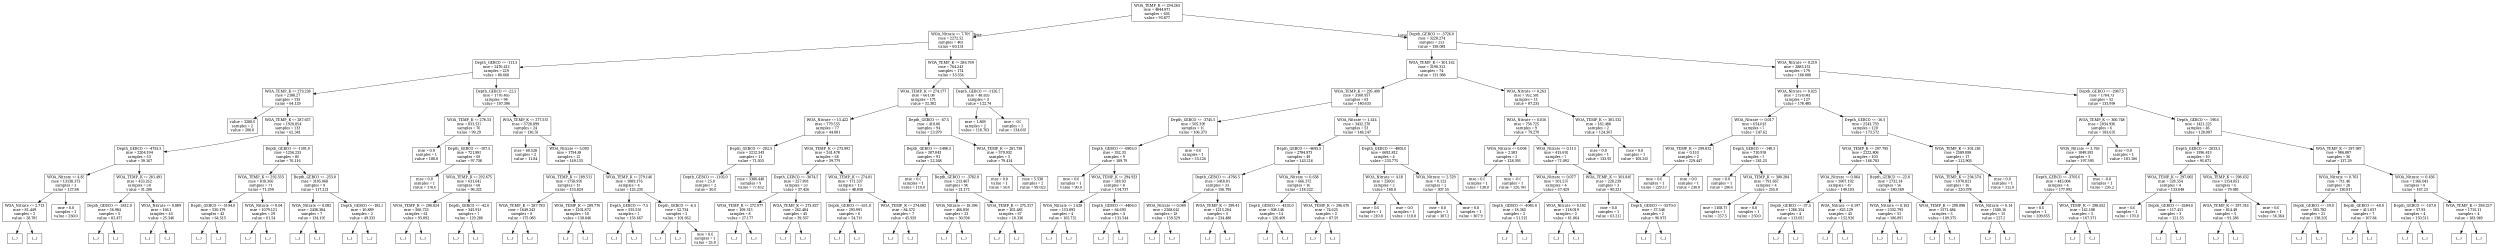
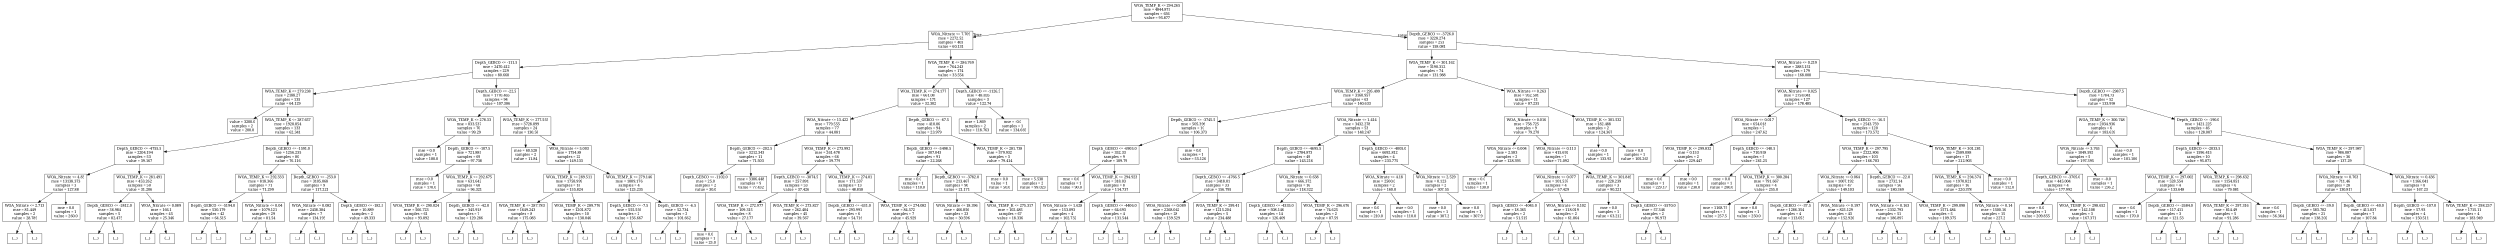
  digraph {
    fontname="Noto Serif"
    node [fontname="Noto Serif" shape=box]
    edge [fontname="Noto Serif"]
    n1 [label="WOA_TEMP_K <= 294.265\nmse = 4844.875\nsamples = 656\nvalue = 95.877"]
    n2 [label="WOA_Nitrate <= 7.709\nmse = 2272.52\nsamples = 403\nvalue = 60.131"]
    n3 [label="Depth_GEBCO <= -3726.0\nmse = 3228.274\nsamples = 253\nvalue = 158.081"]
    n4 [label="Depth_GEBCO <= -111.5\nmse = 2470.412\nsamples = 229\nvalue = 80.668"]
    n5 [label="WOA_TEMP_K <= 286.769\nmse = 764.243\nsamples = 174\nvalue = 33.554"]
    n6 [label="WOA_TEMP_K <= 301.162\nmse = 3190.312\nsamples = 74\nvalue = 131.988"]
    n7 [label="WOA_Nitrate <= 0.219\nmse = 2885.151\nsamples = 179\nvalue = 168.008"]
    n8 [label="WOA_TEMP_K <= 279.238\nmse = 2188.27\nsamples = 135\nvalue = 64.129"]
    n9 [label="Depth_GEBCO <= -22.5\nmse = 1770.465\nsamples = 94\nvalue = 107.386"]
    n10 [label="WOA_TEMP_K <= 274.177\nmse = 661.08\nsamples = 171\nvalue = 32.302"]
    n11 [label="Depth_GEBCO <= -1126.5\nmse = 48.835\nsamples = 3\nvalue = 122.74"]
    n12 [label="value = 3200.0\nsamples = 2\nvalue = 200.0"]
    n13 [label="WOA_TEMP_K <= 287.657\nmse = 1928.854\nsamples = 133\nvalue = 62.341"]
    n14 [label="WOA_TEMP_K <= 278.33\nmse = 833.537\nsamples = 70\nvalue = 99.29"]
    n15 [label="WOA_TEMP_K <= 277.555\nmse = 3728.899\nsamples = 24\nvalue = 130.58"]
    n16 [label="Depth_GEBCO <= -4755.5\nmse = 2204.194\nsamples = 53\nvalue = 39.167"]
    n17 [label="Depth_GEBCO <= -1591.0\nmse = 1256.235\nsamples = 80\nvalue = 76.116"]
    n18 [label="WOA_Nitrate <= 4.83\nmse = 13138.373\nsamples = 3\nvalue = 127.88"]
    n19 [label="WOA_TEMP_K <= 281.491\nmse = 453.262\nsamples = 50\nvalue = 31.206"]
    n20 [label="WOA_TEMP_K <= 292.333\nmse = 818.366\nsamples = 71\nvalue = 71.299"]
    n21 [label="Depth_GEBCO <= -253.0\nmse = 3105.068\nsamples = 9\nvalue = 117.221"]
    n22 [label="WOA_Nitrate <= 2.713\nmse = 81.449\nsamples = 2\nvalue = 28.789"]
    n23 [label="mse = 0.0\nsamples = 1\nvalue = 260.0"]
    n24 [label="Depth_GEBCO <= -2412.0\nmse = 36.984\nsamples = 5\nvalue = 82.475"]
    n25 [label="WOA_Nitrate <= 0.089\nmse = 166.1\nsamples = 45\nvalue = 25.346"]
    n26 [label="(...)"]
    n27 [label="(...)"]
    n28 [label="(...)"]
    n29 [label="(...)"]
    n30 [label="(...)"]
    n31 [label="(...)"]
    n32 [label="Depth_GEBCO <= -5194.0\nmse = 530.179\nsamples = 42\nvalue = 64.515"]
    n33 [label="WOA_Nitrate <= 0.04\nmse = 1079.121\nsamples = 29\nvalue = 81.54"]
    n34 [label="WOA_Nitrate <= 0.082\nmse = 2438.384\nsamples = 7\nvalue = 134.193"]
    n35 [label="Depth_GEBCO <= -182.5\nmse = 10.889\nsamples = 2\nvalue = 49.333"]
    n36 [label="(...)"]
    n37 [label="(...)"]
    n38 [label="(...)"]
    n39 [label="(...)"]
    n40 [label="(...)"]
    n41 [label="(...)"]
    n42 [label="(...)"]
    n43 [label="(...)"]
    n44 [label="mse = 0.0\nsamples = 1\nvalue = 180.0"]
    n45 [label="Depth_GEBCO <= -107.5\nmse = 721.885\nsamples = 69\nvalue = 97.738"]
    n46 [label="mse = 60.528\nsamples = 2\nvalue = 11.84"]
    n47 [label="WOA_Nitrate <= 5.003\nmse = 1754.88\nsamples = 22\nvalue = 149.133"]
    n48 [label="mse = 0.0\nsamples = 1\nvalue = 170.0"]
    n49 [label="WOA_TEMP_K <= 292.675\nmse = 631.642\nsamples = 68\nvalue = 96.321"]
    n50 [label="WOA_TEMP_K <= 290.024\nmse = 566.723\nsamples = 61\nvalue = 93.892"]
    n51 [label="Depth_GEBCO <= -42.0\nmse = 345.918\nsamples = 7\nvalue = 129.286"]
    n52 [label="(...)"]
    n53 [label="(...)"]
    n54 [label="(...)"]
    n55 [label="(...)"]
    n56 [label="WOA_TEMP_K <= 289.511\nmse = 1758.999\nsamples = 18\nvalue = 155.824"]
    n57 [label="WOA_TEMP_K <= 279.146\nmse = 1009.176\nsamples = 4\nvalue = 125.235"]
    n58 [label="WOA_TEMP_K <= 287.783\nmse = 1649.243\nsamples = 8\nvalue = 175.083"]
    n59 [label="WOA_TEMP_K <= 289.776\nmse = 1201.872\nsamples = 10\nvalue = 138.046"]
    n60 [label="Depth_GEBCO <= -7.5\nmse = 555.556\nsamples = 2\nvalue = 156.667"]
    n61 [label="Depth_GEBCO <= -6.5\nmse = 52.734\nsamples = 2\nvalue = 101.662"]
    n62 [label="(...)"]
    n63 [label="(...)"]
    n64 [label="(...)"]
    n65 [label="(...)"]
    n66 [label="(...)"]
    n67 [label="(...)"]
    n68 [label="(...)"]
    n69 [label="(...)"]
    n70 [label="WOA_Nitrate <= 13.422\nmse = 779.555\nsamples = 77\nvalue = 44.081"]
    n71 [label="Depth_GEBCO <= -67.5\nmse = 410.06\nsamples = 94\nvalue = 23.979"]
    n72 [label="mse = 1.869\nsamples = 2\nvalue = 118.763"]
    n73 [label="mse = -0.0\nsamples = 1\nvalue = 134.669"]
    n74 [label="Depth_GEBCO <= -202.5\nmse = 3212.343\nsamples = 11\nvalue = 71.503"]
    n75 [label="WOA_TEMP_K <= 273.992\nmse = 261.478\nsamples = 66\nvalue = 39.779"]
    n76 [label="Depth_GEBCO <= -5498.5\nmse = 307.043\nsamples = 91\nvalue = 22.268"]
    n77 [label="WOA_TEMP_K <= 281.738\nmse = 579.932\nsamples = 3\nvalue = 79.414"]
    n78 [label="Depth_GEBCO <= -1102.0\nmse = 25.0\nsamples = 2\nvalue = 30.0"]
    n79 [label="mse = 3386.448\nsamples = 9\nvalue = 77.432"]
    n80 [label="Depth_GEBCO <= -3074.5\nmse = 257.891\nsamples = 53\nvalue = 37.426"]
    n81 [label="WOA_TEMP_K <= 274.01\nmse = 171.537\nsamples = 13\nvalue = 48.858"]
    n82 [label="mse = 0.0\nsamples = 1\nvalue = 25.0"]
    n83 [label="WOA_TEMP_K <= 272.977\nmse = 109.315\nsamples = 8\nvalue = 27.177"]
    n84 [label="WOA_TEMP_K <= 273.827\nmse = 262.404\nsamples = 45\nvalue = 39.567"]
    n85 [label="Depth_GEBCO <= -631.0\nmse = 293.991\nsamples = 6\nvalue = 54.716"]
    n86 [label="WOA_TEMP_K <= 274.082\nmse = 84.572\nsamples = 7\nvalue = 45.929"]
    n87 [label="(...)"]
    n88 [label="(...)"]
    n89 [label="(...)"]
    n90 [label="(...)"]
    n91 [label="(...)"]
    n92 [label="(...)"]
    n93 [label="(...)"]
    n94 [label="(...)"]
    n95 [label="mse = 0.0\nsamples = 1\nvalue = 110.0"]
    n96 [label="Depth_GEBCO <= -3782.0\nmse = 213.467\nsamples = 90\nvalue = 21.171"]
    n97 [label="mse = 0.0\nvalue = 1\nvalue = 50.0"]
    n98 [label="mse = 5.538\nsamples = 2\nvalue = 99.023"]
    n99 [label="WOA_Nitrate <= 18.396\nmse = 466.856\nsamples = 23\nvalue = 30.596"]
    n100 [label="WOA_TEMP_K <= 275.317\nmse = 102.485\nsamples = 67\nvalue = 18.336"]
    n101 [label="(...)"]
    n102 [label="(...)"]
    n103 [label="(...)"]
    n104 [label="(...)"]
    n105 [label="WOA_TEMP_K <= 295.499\nmse = 3160.957\nsamples = 63\nvalue = 140.633"]
    n106 [label="WOA_Nitrate <= 0.263\nmse = 952.501\nsamples = 11\nvalue = 87.235"]
    n107 [label="WOA_Nitrate <= 0.025\nmse = 2758.041\nsamples = 127\nvalue = 178.485"]
    n108 [label="Depth_GEBCO <= -2987.5\nmse = 1784.73\nsamples = 52\nvalue = 133.998"]
    n109 [label="Depth_GEBCO <= -3745.5\nmse = 505.396\nsamples = 10\nvalue = 106.373"]
    n110 [label="WOA_Nitrate <= 1.414\nmse = 3432.278\nsamples = 53\nvalue = 148.247"]
    n111 [label="WOA_Nitrate <= 0.016\nmse = 758.725\nsamples = 9\nvalue = 79.278"]
    n112 [label="WOA_TEMP_K <= 301.532\nmse = 182.488\nsamples = 2\nvalue = 124.367"]
    n113 [label="Depth_GEBCO <= -6905.0\nmse = 352.33\nsamples = 9\nvalue = 109.79"]
    n114 [label="mse = 0.0\nsamples = 1\nvalue = 55.126"]
    n115 [label="Depth_GEBCO <= -4695.5\nmse = 2784.873\nsamples = 49\nvalue = 143.216"]
    n116 [label="Depth_GEBCO <= -4005.0\nmse = 6692.812\nsamples = 4\nvalue = 233.775"]
    n117 [label="mse = 0.0\nsamples = 1\nvalue = 90.0"]
    n118 [label="WOA_TEMP_K <= 294.923\nmse = 318.03\nsamples = 8\nvalue = 114.737"]
    n119 [label="WOA_Nitrate <= 1.628\nmse = 153.093\nsamples = 4\nvalue = 102.732"]
    n120 [label="Depth_GEBCO <= -4406.0\nmse = 64.693\nsamples = 4\nvalue = 131.544"]
    n121 [label="(...)"]
    n122 [label="(...)"]
    n123 [label="(...)"]
    n124 [label="(...)"]
    n125 [label="Depth_GEBCO <= -4766.5\nmse = 3418.01\nsamples = 33\nvalue = 156.795"]
    n126 [label="WOA_Nitrate <= 0.638\nmse = 666.372\nsamples = 16\nvalue = 118.322"]
    n127 [label="WOA_Nitrate <= 4.18\nmse = 2500.0\nsamples = 2\nvalue = 160.0"]
    n128 [label="WOA_Nitrate <= 2.529\nmse = 0.123\nsamples = 2\nvalue = 307.55"]
    n129 [label="WOA_Nitrate <= 0.089\nmse = 2268.042\nsamples = 28\nvalue = 139.529"]
    n130 [label="WOA_TEMP_K <= 299.41\nmse = 1215.204\nsamples = 5\nvalue = 234.488"]
    n131 [label="Depth_GEBCO <= -4335.0\nmse = 508.146\nsamples = 14\nvalue = 126.409"]
    n132 [label="WOA_TEMP_K <= 296.676\nmse = 74.625\nsamples = 2\nvalue = 87.59"]
    n133 [label="(...)"]
    n134 [label="(...)"]
    n135 [label="(...)"]
    n136 [label="(...)"]
    n137 [label="(...)"]
    n138 [label="(...)"]
    n139 [label="(...)"]
    n140 [label="(...)"]
    n141 [label="mse = 0.0\nsamples = 1\nvalue = 210.0"]
    n142 [label="mse = 0.0\nsamples = 1\nvalue = 110.0"]
    n143 [label="mse = 0.0\nsamples = 1\nvalue = 307.2"]
    n144 [label="mse = 0.0\nsamples = 1\nvalue = 307.9"]
    n145 [label="WOA_Nitrate <= 0.004\nmse = 2.583\nsamples = 2\nvalue = 128.393"]
    n146 [label="WOA_Nitrate <= 0.113\nmse = 415.692\nsamples = 7\nvalue = 71.092"]
    n147 [label="mse = 0.0\nsamples = 1\nvalue = 133.92"]
    n148 [label="mse = 0.0\nsamples = 1\nvalue = 105.263"]
    n149 [label="mse = 0.0\nsamples = 1\nvalue = 130.0"]
-   n150 [label="mse = -0.0\nsamples = 1\nvalue = 126.786"]
    n151 [label="WOA_Nitrate <= 0.077\nmse = 101.537\nsamples = 4\nvalue = 57.429"]
    n152 [label="WOA_TEMP_K <= 301.849\nmse = 228.239\nsamples = 3\nvalue = 90.221"]
    n153 [label="Depth_GEBCO <= -4045.0\nmse = 18.365\nsamples = 2\nvalue = 51.515"]
    n154 [label="WOA_Nitrate <= 0.102\nmse = 118.019\nsamples = 2\nvalue = 61.864"]
    n155 [label="mse = 0.0\nsamples = 1\nvalue = 63.212"]
    n156 [label="Depth_GEBCO <= -5570.0\nmse = 57.346\nsamples = 2\nvalue = 96.973"]
    n157 [label="(...)"]
    n158 [label="(...)"]
    n159 [label="(...)"]
    n160 [label="(...)"]
    n161 [label="(...)"]
    n162 [label="(...)"]
    n163 [label="WOA_Nitrate <= 0.017\nmse = 654.018\nsamples = 7\nvalue = 247.62"]
    n164 [label="Depth_GEBCO <= -16.5\nmse = 2543.759\nsamples = 120\nvalue = 173.572"]
    n165 [label="WOA_TEMP_K <= 300.748\nmse = 2034.936\nsamples = 6\nvalue = 183.639"]
    n166 [label="Depth_GEBCO <= -190.0\nmse = 1421.225\nsamples = 46\nvalue = 128.007"]
    n167 [label="WOA_TEMP_K <= 299.832\nmse = 0.153\nsamples = 2\nvalue = 229.447"]
    n168 [label="Depth_GEBCO <= -140.5\nmse = 710.938\nsamples = 5\nvalue = 261.25"]
    n169 [label="WOA_TEMP_K <= 297.795\nmse = 2222.806\nsamples = 103\nvalue = 166.783"]
    n170 [label="WOA_TEMP_K <= 301.281\nmse = 2589.088\nsamples = 17\nvalue = 212.903"]
    n171 [label="mse = 0.0\nsamples = 1\nvalue = 229.17"]
    n172 [label="mse = 0.0\nsamples = 1\nvalue = 230.0"]
    n173 [label="mse = 0.0\nsamples = 1\nvalue = 280.0"]
    n174 [label="WOA_TEMP_K <= 300.284\nmse = 791.667\nsamples = 4\nvalue = 255.0"]
    n175 [label="mse = 1168.75\nsamples = 3\nvalue = 257.5"]
    n176 [label="mse = 0.0\nsamples = 1\nvalue = 250.0"]
    n177 [label="WOA_Nitrate <= 0.064\nmse = 1007.192\nsamples = 47\nvalue = 149.103"]
    n178 [label="Depth_GEBCO <= -22.0\nmse = 2732.14\nsamples = 56\nvalue = 180.369"]
    n179 [label="WOA_TEMP_K <= 294.374\nmse = 1970.821\nsamples = 16\nvalue = 220.378"]
    n180 [label="mse = 0.0\nsamples = 1\nvalue = 112.0"]
    n181 [label="Depth_GEBCO <= -37.5\nmse = 1286.354\nsamples = 4\nvalue = 113.053"]
    n182 [label="WOA_Nitrate <= 0.197\nmse = 825.129\nsamples = 43\nvalue = 152.926"]
    n183 [label="WOA_Nitrate <= 0.163\nmse = 2332.793\nsamples = 51\nvalue = 186.897"]
    n184 [label="WOA_TEMP_K <= 299.098\nmse = 1571.484\nsamples = 5\nvalue = 109.375"]
    n185 [label="(...)"]
    n186 [label="(...)"]
    n187 [label="(...)"]
    n188 [label="(...)"]
    n189 [label="(...)"]
    n190 [label="(...)"]
    n191 [label="(...)"]
    n192 [label="(...)"]
    n193 [label="WOA_Nitrate <= 0.14\nmse = 1500.16\nsamples = 15\nvalue = 227.2"]
    n194 [label="(...)"]
    n195 [label="(...)"]
    n196 [label="WOA_Nitrate <= 3.765\nmse = 1049.592\nsamples = 5\nvalue = 197.395"]
    n197 [label="mse = 0.0\nsamples = 1\nvalue = 101.106"]
    n198 [label="Depth_GEBCO <= -2033.5\nmse = 1596.415\nsamples = 10\nvalue = 95.871"]
    n199 [label="WOA_TEMP_K <= 297.987\nmse = 986.087\nsamples = 36\nvalue = 137.29"]
    n200 [label="Depth_GEBCO <= -3705.0\nmse = 445.004\nsamples = 4\nvalue = 177.992"]
    n201 [label="mse = -0.0\nsamples = 1\nvalue = 236.2"]
    n202 [label="mse = 0.0\nsamples = 1\nvalue = 209.855"]
    n203 [label="WOA_TEMP_K <= 298.652\nmse = 142.108\nsamples = 3\nvalue = 167.371"]
    n204 [label="(...)"]
    n205 [label="(...)"]
    n206 [label="WOA_TEMP_K <= 297.002\nmse = 528.554\nsamples = 4\nvalue = 133.648"]
    n207 [label="WOA_TEMP_K <= 298.632\nmse = 1154.851\nsamples = 6\nvalue = 79.081"]
    n208 [label="WOA_Nitrate <= 0.763\nmse = 711.46\nsamples = 28\nvalue = 130.817"]
    n209 [label="WOA_Nitrate <= 0.436\nmse = 1166.041\nsamples = 8\nvalue = 167.23"]
    n210 [label="mse = 0.0\nsamples = 1\nvalue = 170.0"]
    n211 [label="Depth_GEBCO <= -2684.0\nmse = 117.411\nsamples = 3\nvalue = 121.53"]
    n212 [label="WOA_TEMP_K <= 297.316\nmse = 814.49\nsamples = 5\nvalue = 91.286"]
    n213 [label="mse = 0.0\nsamples = 1\nvalue = 36.364"]
    n214 [label="(...)"]
    n215 [label="(...)"]
    n216 [label="(...)"]
    n217 [label="(...)"]
    n218 [label="Depth_GEBCO <= -39.0\nmse = 583.782\nsamples = 21\nvalue = 138.202"]
    n219 [label="Depth_GEBCO <= -40.0\nmse = 411.037\nsamples = 7\nvalue = 107.84"]
    n220 [label="Depth_GEBCO <= -107.0\nmse = 57.93\nsamples = 4\nvalue = 150.511"]
    n221 [label="WOA_TEMP_K <= 298.257\nmse = 1715.11\nsamples = 4\nvalue = 183.949"]
    n222 [label="(...)"]
    n223 [label="(...)"]
    n224 [label="(...)"]
    n225 [label="(...)"]
    n226 [label="(...)"]
    n227 [label="(...)"]
    n228 [label="(...)"]
    n229 [label="(...)"]
    n1 -> n2 [headlabel=True labelangle=45 labeldistance=2.5]
    n1 -> n3 [headlabel=False labelangle=-45 labeldistance=2.5]
    n2 -> n4
    n2 -> n5
    n3 -> n6
    n3 -> n7
    n4 -> n8
    n4 -> n9
    n5 -> n10
    n5 -> n11
    n6 -> n105
    n6 -> n106
    n7 -> n107
    n7 -> n108
    n8 -> n12
    n8 -> n13
    n9 -> n14
    n9 -> n15
    n10 -> n70
    n10 -> n71
    n11 -> n72
    n11 -> n73
    n13 -> n16
    n13 -> n17
    n14 -> n44
    n14 -> n45
    n15 -> n46
    n15 -> n47
    n16 -> n18
    n16 -> n19
    n17 -> n20
    n17 -> n21
    n18 -> n22
    n18 -> n23
    n19 -> n24
    n19 -> n25
    n20 -> n32
    n20 -> n33
    n21 -> n34
    n21 -> n35
    n22 -> n26
    n22 -> n27
    n24 -> n28
    n24 -> n29
    n25 -> n30
    n25 -> n31
    n32 -> n36
    n32 -> n37
    n33 -> n38
    n33 -> n39
    n34 -> n40
    n34 -> n41
    n35 -> n42
    n35 -> n43
    n45 -> n48
    n45 -> n49
    n47 -> n56
    n47 -> n57
    n49 -> n50
    n49 -> n51
    n50 -> n52
    n50 -> n53
    n51 -> n54
    n51 -> n55
    n56 -> n58
    n56 -> n59
    n57 -> n60
    n57 -> n61
    n58 -> n62
    n58 -> n63
    n59 -> n64
    n59 -> n65
    n60 -> n66
    n60 -> n67
    n61 -> n68
    n61 -> n69
    n70 -> n74
    n70 -> n75
    n71 -> n76
    n71 -> n77
    n74 -> n78
    n74 -> n79
    n75 -> n80
    n75 -> n81
    n76 -> n95
    n76 -> n96
    n77 -> n97
    n77 -> n98
-   n61 -> n82
+   n78 -> n82
    n80 -> n83
    n80 -> n84
    n81 -> n85
    n81 -> n86
    n83 -> n87
    n83 -> n88
    n84 -> n89
    n84 -> n90
    n85 -> n91
    n85 -> n92
    n86 -> n93
    n86 -> n94
    n96 -> n99
    n96 -> n100
    n99 -> n101
    n99 -> n102
    n100 -> n103
    n100 -> n104
    n105 -> n109
    n105 -> n110
    n106 -> n111
    n106 -> n112
    n107 -> n163
    n107 -> n164
    n108 -> n165
    n108 -> n166
    n109 -> n113
    n109 -> n114
    n110 -> n115
    n110 -> n116
    n111 -> n145
    n111 -> n146
    n112 -> n147
    n112 -> n148
    n113 -> n117
    n113 -> n118
    n115 -> n125
    n115 -> n126
    n116 -> n127
    n116 -> n128
    n118 -> n119
    n118 -> n120
    n119 -> n121
    n119 -> n122
    n120 -> n123
    n120 -> n124
    n125 -> n129
    n125 -> n130
    n126 -> n131
    n126 -> n132
    n127 -> n141
    n127 -> n142
    n128 -> n143
    n128 -> n144
    n129 -> n133
    n129 -> n134
    n130 -> n135
    n130 -> n136
    n131 -> n137
    n131 -> n138
    n132 -> n139
    n132 -> n140
    n145 -> n149
-   n145 -> n150
    n146 -> n151
    n146 -> n152
    n151 -> n153
    n151 -> n154
    n152 -> n155
    n152 -> n156
    n153 -> n157
    n153 -> n158
    n154 -> n159
    n154 -> n160
    n156 -> n161
    n156 -> n162
    n163 -> n167
    n163 -> n168
    n164 -> n169
    n164 -> n170
    n165 -> n196
    n165 -> n197
    n166 -> n198
    n166 -> n199
    n167 -> n171
    n167 -> n172
    n168 -> n173
    n168 -> n174
    n169 -> n177
    n169 -> n178
    n170 -> n179
    n170 -> n180
    n174 -> n175
    n174 -> n176
    n177 -> n181
    n177 -> n182
    n178 -> n183
    n178 -> n184
    n179 -> n193
    n181 -> n185
    n181 -> n186
    n182 -> n187
    n182 -> n188
    n183 -> n189
    n183 -> n190
    n184 -> n191
    n184 -> n192
    n193 -> n194
    n193 -> n195
    n196 -> n200
    n196 -> n201
    n198 -> n206
    n198 -> n207
    n199 -> n208
    n199 -> n209
    n200 -> n202
    n200 -> n203
    n203 -> n204
    n203 -> n205
    n206 -> n210
    n206 -> n211
    n207 -> n212
    n207 -> n213
    n208 -> n218
    n208 -> n219
    n209 -> n220
    n209 -> n221
    n211 -> n214
    n211 -> n215
    n212 -> n216
    n212 -> n217
    n218 -> n222
    n218 -> n223
    n219 -> n224
    n219 -> n225
    n220 -> n226
    n220 -> n227
    n221 -> n228
    n221 -> n229
  }
